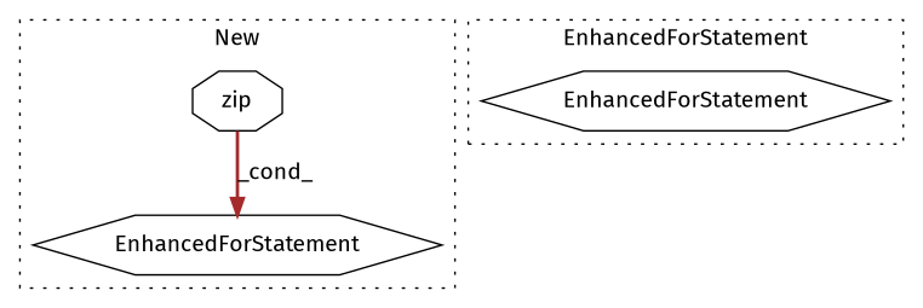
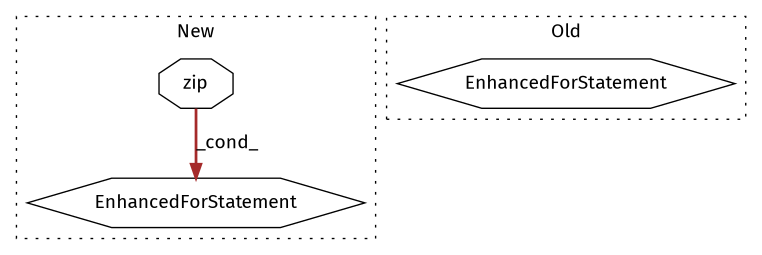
  digraph {
    fontname="Fira Sans"
    node [a=70 shape=hexagon fontname="Fira Sans"]
    n1 [a=32 l="4,1" label=zip s="3395,3447" shape=octagon]
    n2 [l="90,2" label=EnhancedForStatement s="3285,3448"]
    n3 [l="61,2" label=EnhancedForStatement s="3340,3439"]
    subgraph cluster_1 {
      label=New
      style=dotted
      n1
      n2
    }
    subgraph cluster_2 {
-     label=EnhancedForStatement
+     label=Old
      style=dotted
      n3
    }
    n1 -> n2 [label=_cond_ color=brown style=bold fontname="Fira Sans"]
  }
